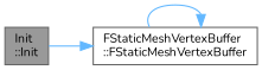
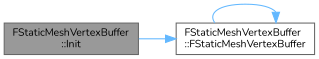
  digraph {
    rankdir=LR
    fontname=Nunito
    node [fontname=Nunito fontsize=10 shape=box style=filled]
    edge [color=steelblue1 fontname=Nunito fontsize=10 labelfontname=Helvetica labelfontsize=10 style=solid]
-   n1 [color=gray40 fillcolor=grey60 fontcolor=black height=0.2 label="Init\l::Init" width=0.4]
+   n1 [color=gray40 fillcolor=grey60 fontcolor=black height=0.2 label="FStaticMeshVertexBuffer\l::Init" width=0.4]
    n2 [color=grey40 fillcolor=white height=0.2 label="FStaticMeshVertexBuffer\l::FStaticMeshVertexBuffer" width=0.4]
    n1 -> n2
    n2 -> n2
  }
